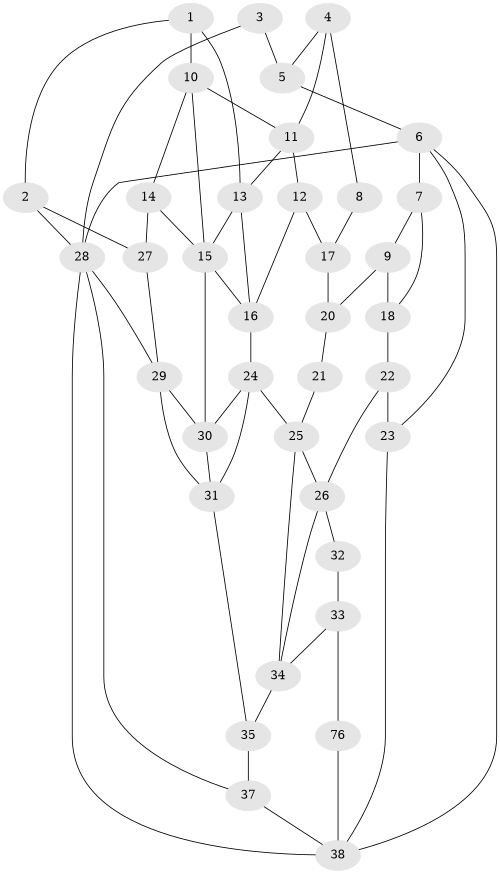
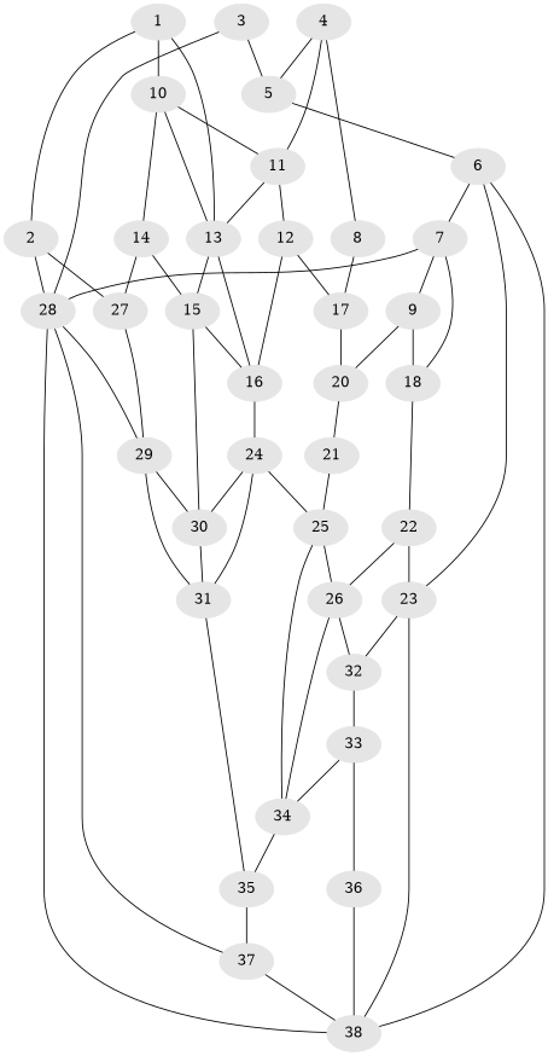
  graph {
    node [color=gray90 style=filled]
    edge [weight=1.0]
    1
    2
    10
    13
    27
    28
    4
    5
    8
    11
    14
    29
    38
    37
    3
    6
    17
    12
    7
    23
    9
    18
    32
    20
    22
    21
    16
    15
    24
    30
    31
    25
    26
    34
    33
    35
-   36 [label=76]
+   36
    1 -- 2
    1 -- 10
    1 -- 13
    2 -- 27
    2 -- 28
-   10 -- 15
+   10 -- 13
    10 -- 11
    10 -- 14
    13 -- 16
    13 -- 15
    27 -- 29
    28 -- 29
    28 -- 38
    28 -- 37
    4 -- 5
    4 -- 8
    4 -- 11
    5 -- 6
    8 -- 17 [weight=2.0]
    11 -- 13
    11 -- 12
    14 -- 27 [weight=2.0]
    14 -- 15
    29 -- 30
    29 -- 31
    37 -- 38
    3 -- 28
    3 -- 5
-   6 -- 28
+   7 -- 28
    6 -- 38
    6 -- 7
    6 -- 23
    17 -- 20
    12 -- 17
    12 -- 16
    7 -- 9
    7 -- 18
    23 -- 38
+   23 -- 32
    9 -- 18
    9 -- 20
    18 -- 22
    32 -- 33
    20 -- 21
    22 -- 23
    22 -- 26
    21 -- 25
    16 -- 24
    15 -- 16
    15 -- 30
    24 -- 30
    24 -- 31
    24 -- 25
    30 -- 31
    31 -- 35
    25 -- 26
    25 -- 34
    26 -- 32
    26 -- 34
    34 -- 35
    33 -- 34
    33 -- 36 [weight=2.0]
    35 -- 37 [weight=2.0]
    36 -- 38 [weight=2.0]
  }
